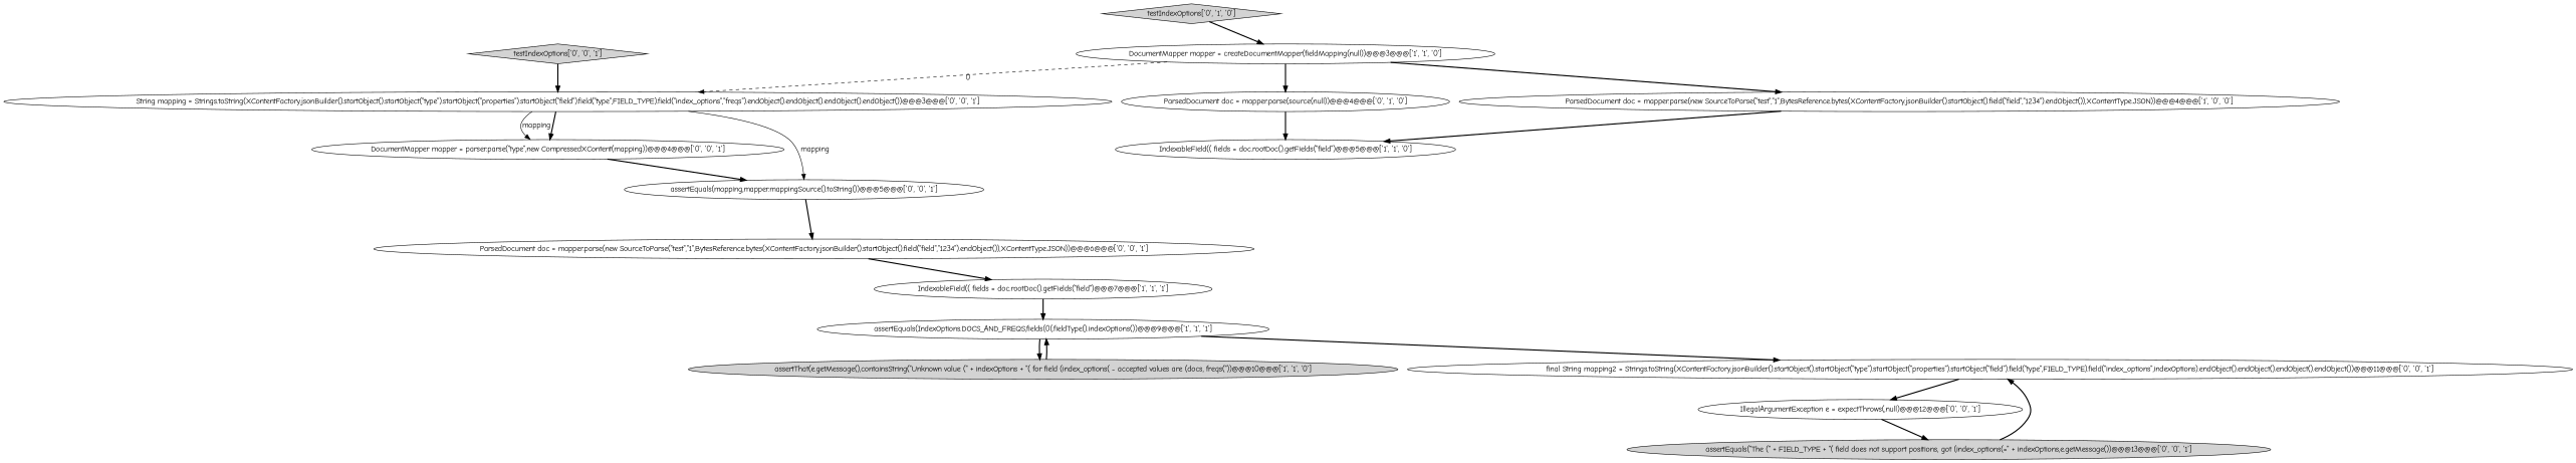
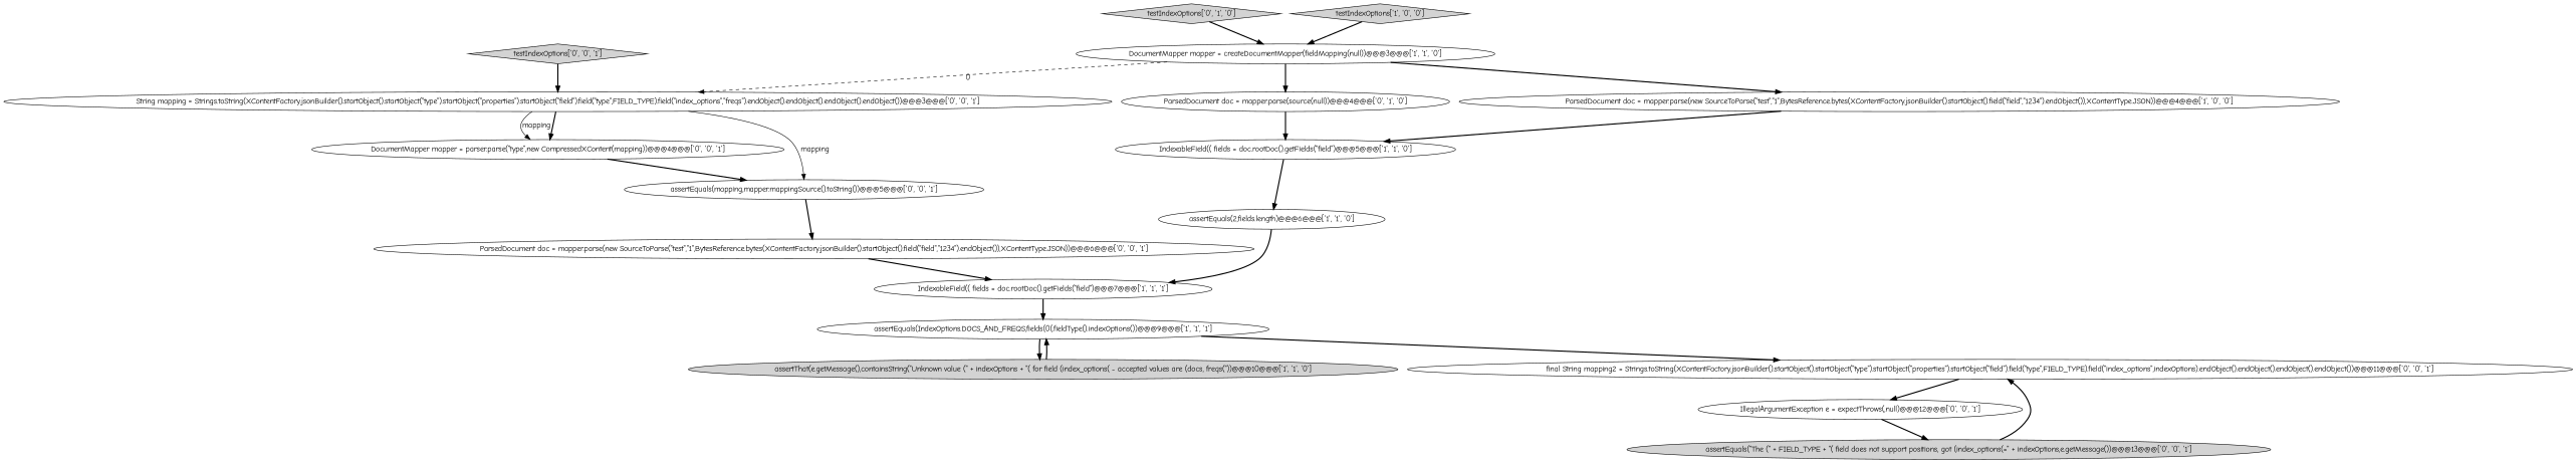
  digraph {
    fontname="Comic Neue"
    node [fillcolor=white fontname="Comic Neue" shape=ellipse style=filled]
    edge [fontname="Comic Neue" style=bold]
    n1 [label="DocumentMapper mapper = createDocumentMapper(fieldMapping(null))@@@3@@@['1', '1', '0']"]
    n2 [label="ParsedDocument doc = mapper.parse(source(null))@@@4@@@['0', '1', '0']"]
    n3 [label="String mapping = Strings.toString(XContentFactory.jsonBuilder().startObject().startObject(\"type\").startObject(\"properties\").startObject(\"field\").field(\"type\",FIELD_TYPE).field(\"index_options\",\"freqs\").endObject().endObject().endObject().endObject())@@@3@@@['0', '0', '1']"]
    n4 [label="ParsedDocument doc = mapper.parse(new SourceToParse(\"test\",\"1\",BytesReference.bytes(XContentFactory.jsonBuilder().startObject().field(\"field\",\"1234\").endObject()),XContentType.JSON))@@@4@@@['1', '0', '0']"]
    n5 [label="IndexableField(( fields = doc.rootDoc().getFields(\"field\")@@@5@@@['1', '1', '0']"]
    n6 [label="DocumentMapper mapper = parser.parse(\"type\",new CompressedXContent(mapping))@@@4@@@['0', '0', '1']"]
    n7 [label="assertEquals(mapping,mapper.mappingSource().toString())@@@5@@@['0', '0', '1']"]
    n8 [fillcolor=lightgray label="assertThat(e.getMessage(),containsString(\"Unknown value (\" + indexOptions + \"( for field (index_options( - accepted values are (docs, freqs(\"))@@@10@@@['1', '1', '0']"]
    n9 [label="assertEquals(IndexOptions.DOCS_AND_FREQS,fields(0(.fieldType().indexOptions())@@@9@@@['1', '1', '1']"]
    n10 [label="final String mapping2 = Strings.toString(XContentFactory.jsonBuilder().startObject().startObject(\"type\").startObject(\"properties\").startObject(\"field\").field(\"type\",FIELD_TYPE).field(\"index_options\",indexOptions).endObject().endObject().endObject().endObject())@@@11@@@['0', '0', '1']"]
+   n11 [label="assertEquals(2,fields.length)@@@6@@@['1', '1', '0']"]
    n12 [label="IndexableField(( fields = doc.rootDoc().getFields(\"field\")@@@7@@@['1', '1', '1']"]
    n13 [fillcolor=lightgray label="testIndexOptions['0', '1', '0']" shape=diamond]
    n14 [label="ParsedDocument doc = mapper.parse(new SourceToParse(\"test\",\"1\",BytesReference.bytes(XContentFactory.jsonBuilder().startObject().field(\"field\",\"1234\").endObject()),XContentType.JSON))@@@6@@@['0', '0', '1']"]
    n15 [label="IllegalArgumentException e = expectThrows(,null)@@@12@@@['0', '0', '1']"]
    n16 [fillcolor=lightgray label="assertEquals(\"The (\" + FIELD_TYPE + \"( field does not support positions, got (index_options(=\" + indexOptions,e.getMessage())@@@13@@@['0', '0', '1']"]
+   n17 [fillcolor=lightgray label="testIndexOptions['1', '0', '0']" shape=diamond]
    n18 [fillcolor=lightgray label="testIndexOptions['0', '0', '1']" shape=diamond]
    n1 -> n2
    n1 -> n3 [label=0 style=dashed]
    n1 -> n4
    n2 -> n5
    n3 -> n6 [label=mapping style=solid]
    n3 -> n6
    n3 -> n7 [label=mapping style=solid]
    n4 -> n5
+   n5 -> n11
    n6 -> n7
    n7 -> n14
    n8 -> n9
    n9 -> n8
    n9 -> n10
    n10 -> n15
+   n11 -> n12
    n12 -> n9
    n13 -> n1
    n14 -> n12
    n15 -> n16
    n16 -> n10
+   n17 -> n1
    n18 -> n3
  }
